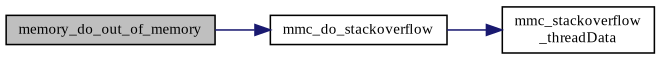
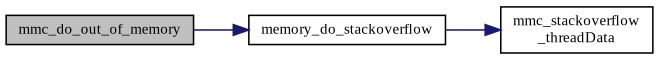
  digraph {
    fontname="Liberation Serif"
    rankdir=LR
    node [color=black fillcolor=white fontname="Liberation Serif" fontsize=10 shape=record style=filled]
    edge [color=midnightblue fontname="Liberation Serif" fontsize=10 labelfontname=Helvetica labelfontsize=10 style=solid]
-   n1 [fillcolor=grey75 fontcolor=black height=0.2 label=memory_do_out_of_memory width=0.4]
-   n2 [height=0.2 label=mmc_do_stackoverflow width=0.4]
+   n1 [fillcolor=grey75 fontcolor=black height=0.2 label=mmc_do_out_of_memory width=0.4]
+   n2 [height=0.2 label=memory_do_stackoverflow width=0.4]
    n3 [height=0.2 label="mmc_stackoverflow\l_threadData" width=0.4]
    n1 -> n2
    n2 -> n3
  }
